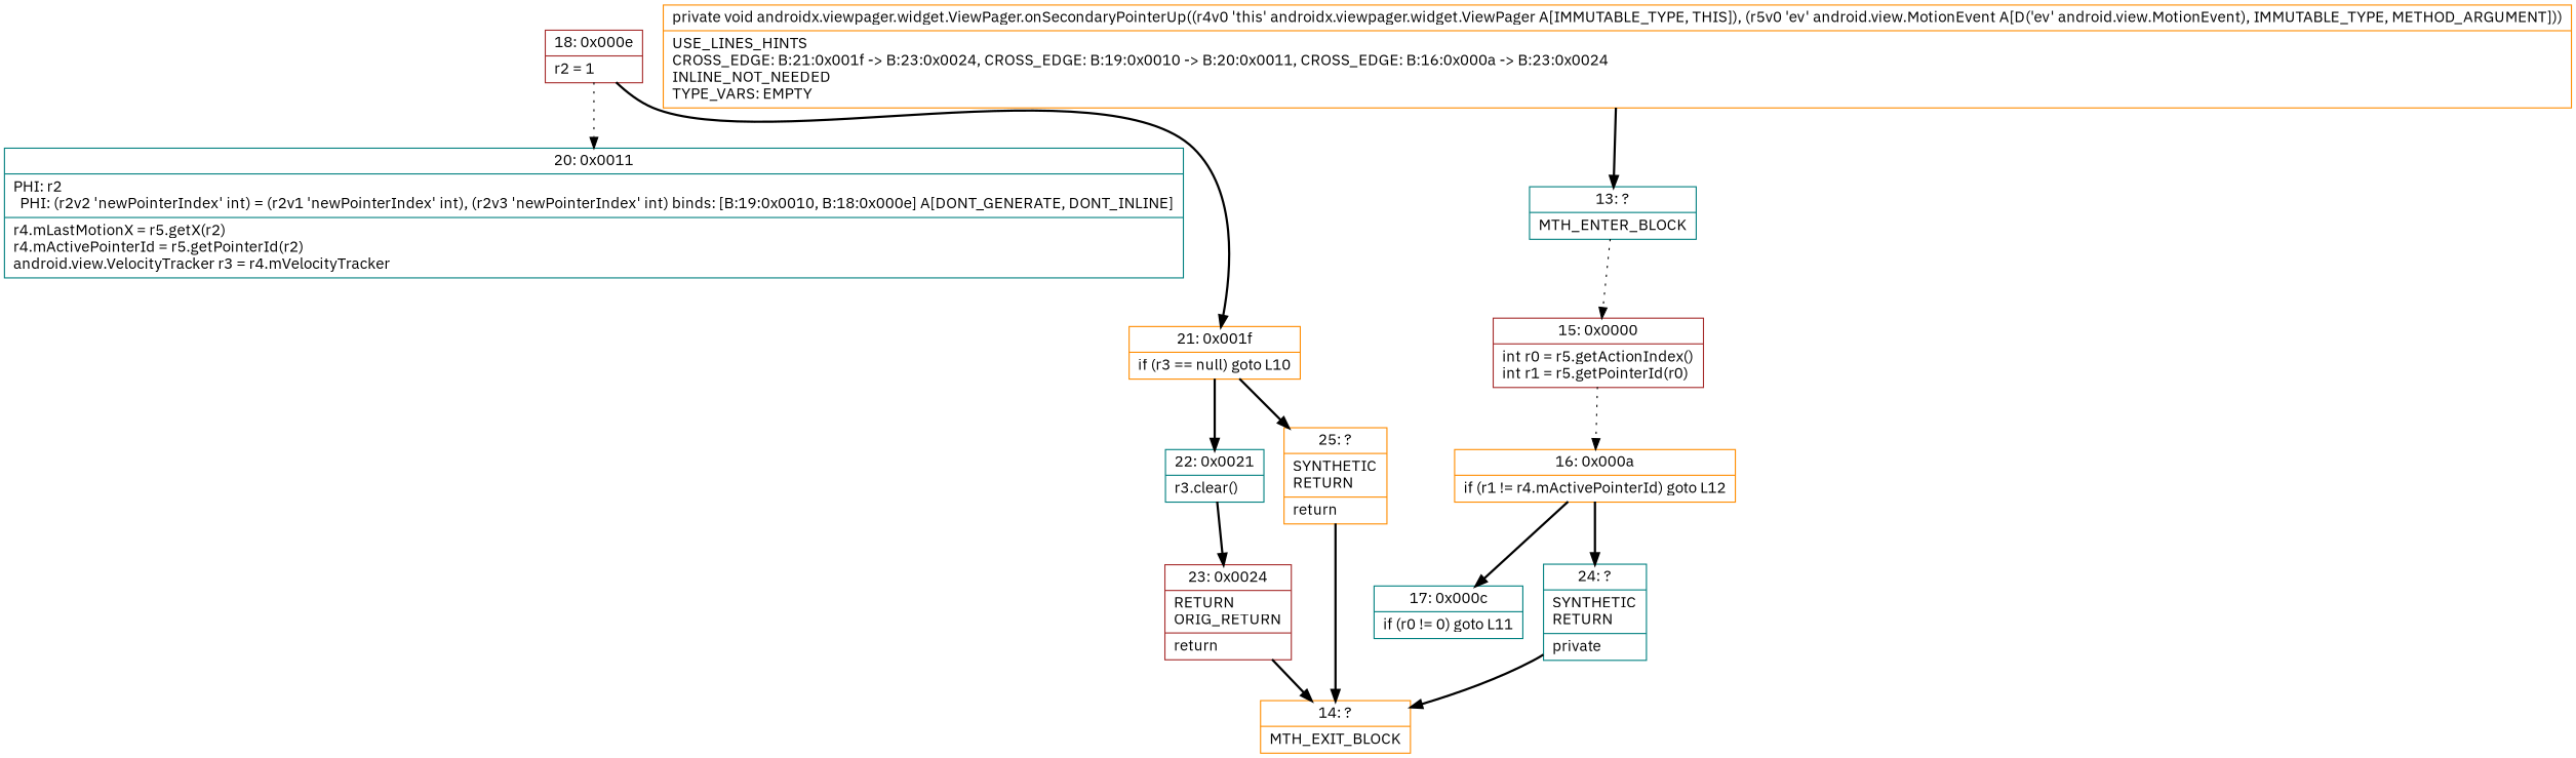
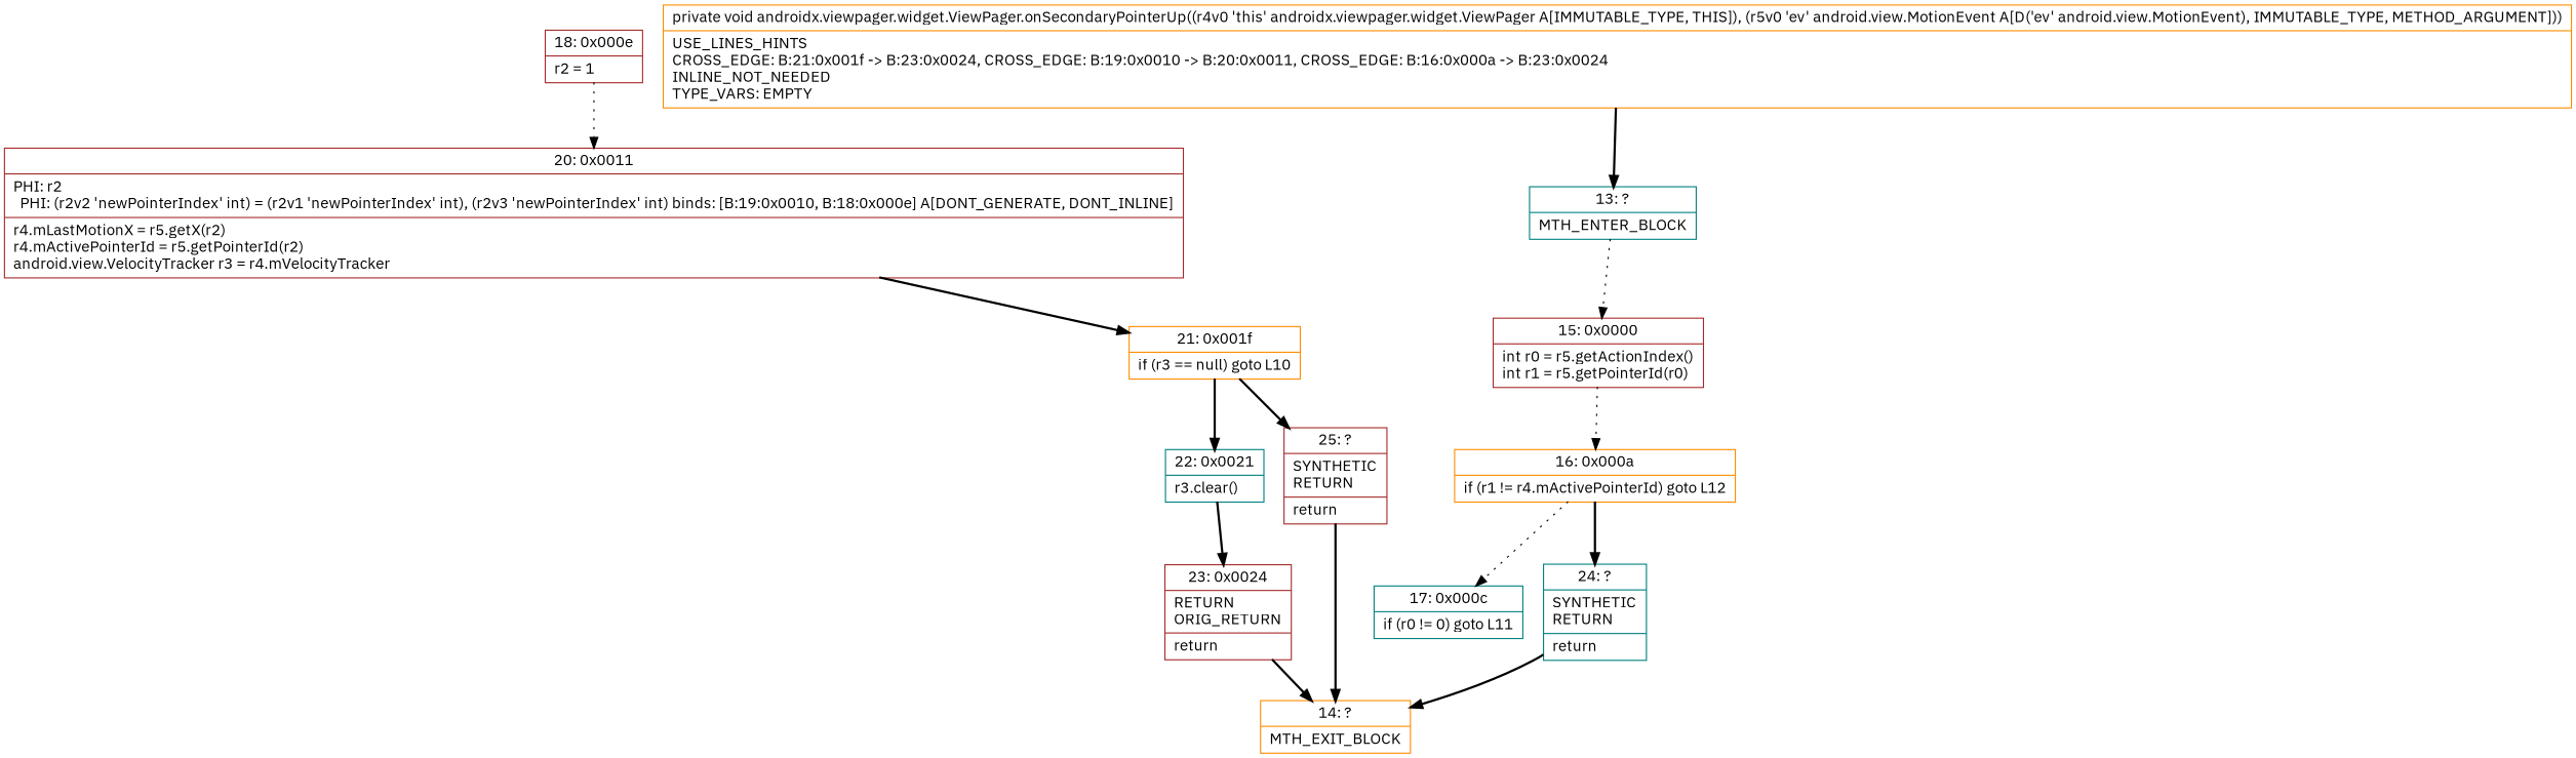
  digraph {
    fontname="IBM Plex Sans"
    node [color=darkorange fontname="IBM Plex Sans" shape=record]
    edge [fontname="IBM Plex Sans" style=bold]
    n1 [color=teal label="{13\:\ ?|MTH_ENTER_BLOCK\l}"]
    n2 [color=brown label="{15\:\ 0x0000|int r0 = r5.getActionIndex()\lint r1 = r5.getPointerId(r0)\l}"]
    n3 [label="{16\:\ 0x000a|if (r1 != r4.mActivePointerId) goto L12\l}"]
    n4 [color=teal label="{17\:\ 0x000c|if (r0 != 0) goto L11\l}"]
-   n5 [color=teal label="{24\:\ ?|SYNTHETIC\lRETURN\l|private\l}"]
+   n5 [color=teal label="{24\:\ ?|SYNTHETIC\lRETURN\l|return\l}"]
    n6 [label="{14\:\ ?|MTH_EXIT_BLOCK\l}"]
    n7 [color=brown label="{18\:\ 0x000e|r2 = 1\l}"]
-   n8 [color=teal label="{20\:\ 0x0011|PHI: r2 \l  PHI: (r2v2 'newPointerIndex' int) = (r2v1 'newPointerIndex' int), (r2v3 'newPointerIndex' int) binds: [B:19:0x0010, B:18:0x000e] A[DONT_GENERATE, DONT_INLINE]\l|r4.mLastMotionX = r5.getX(r2)\lr4.mActivePointerId = r5.getPointerId(r2)\landroid.view.VelocityTracker r3 = r4.mVelocityTracker\l}"]
+   n8 [color=brown label="{20\:\ 0x0011|PHI: r2 \l  PHI: (r2v2 'newPointerIndex' int) = (r2v1 'newPointerIndex' int), (r2v3 'newPointerIndex' int) binds: [B:19:0x0010, B:18:0x000e] A[DONT_GENERATE, DONT_INLINE]\l|r4.mLastMotionX = r5.getX(r2)\lr4.mActivePointerId = r5.getPointerId(r2)\landroid.view.VelocityTracker r3 = r4.mVelocityTracker\l}"]
    n9 [label="{21\:\ 0x001f|if (r3 == null) goto L10\l}"]
    n10 [color=teal label="{22\:\ 0x0021|r3.clear()\l}"]
-   n11 [label="{25\:\ ?|SYNTHETIC\lRETURN\l|return\l}"]
+   n11 [color=brown label="{25\:\ ?|SYNTHETIC\lRETURN\l|return\l}"]
    n12 [color=brown label="{23\:\ 0x0024|RETURN\lORIG_RETURN\l|return\l}"]
    n13 [label="{private void androidx.viewpager.widget.ViewPager.onSecondaryPointerUp((r4v0 'this' androidx.viewpager.widget.ViewPager A[IMMUTABLE_TYPE, THIS]), (r5v0 'ev' android.view.MotionEvent A[D('ev' android.view.MotionEvent), IMMUTABLE_TYPE, METHOD_ARGUMENT]))  | USE_LINES_HINTS\lCROSS_EDGE: B:21:0x001f \-\> B:23:0x0024, CROSS_EDGE: B:19:0x0010 \-\> B:20:0x0011, CROSS_EDGE: B:16:0x000a \-\> B:23:0x0024\lINLINE_NOT_NEEDED\lTYPE_VARS: EMPTY\l}"]
    n1 -> n2 [style=dotted]
    n2 -> n3 [style=dotted]
-   n3 -> n4
+   n3 -> n4 [style=dotted]
    n3 -> n5
    n5 -> n6
    n7 -> n8 [style=dotted]
-   n7 -> n9
+   n8 -> n9
    n9 -> n10
    n9 -> n11
    n10 -> n12
    n11 -> n6
    n12 -> n6
    n13 -> n1
  }
